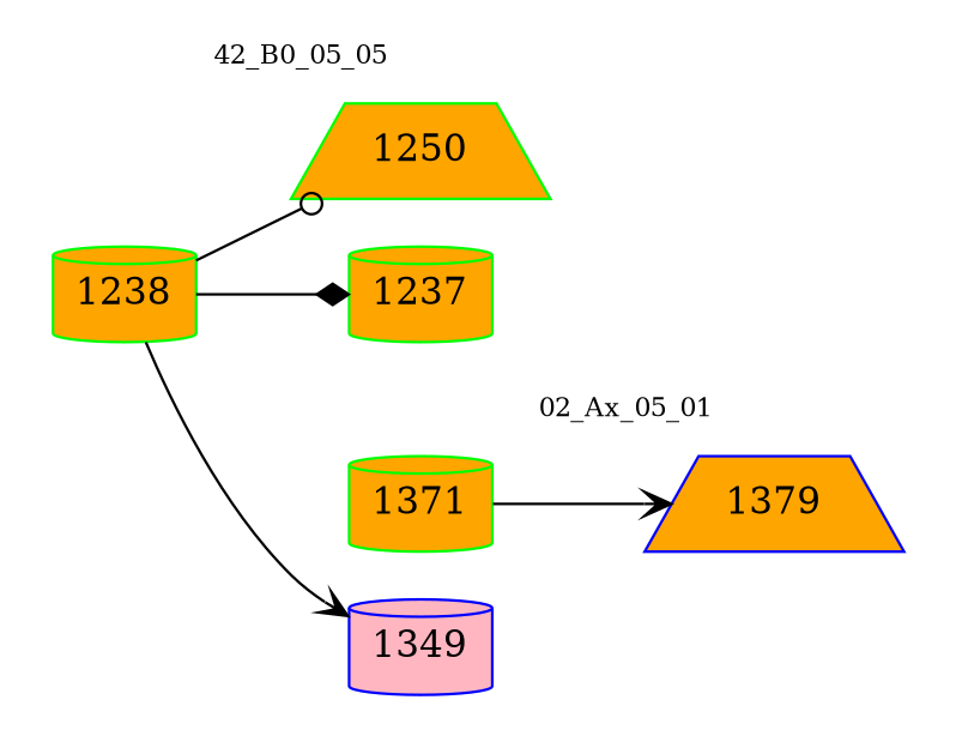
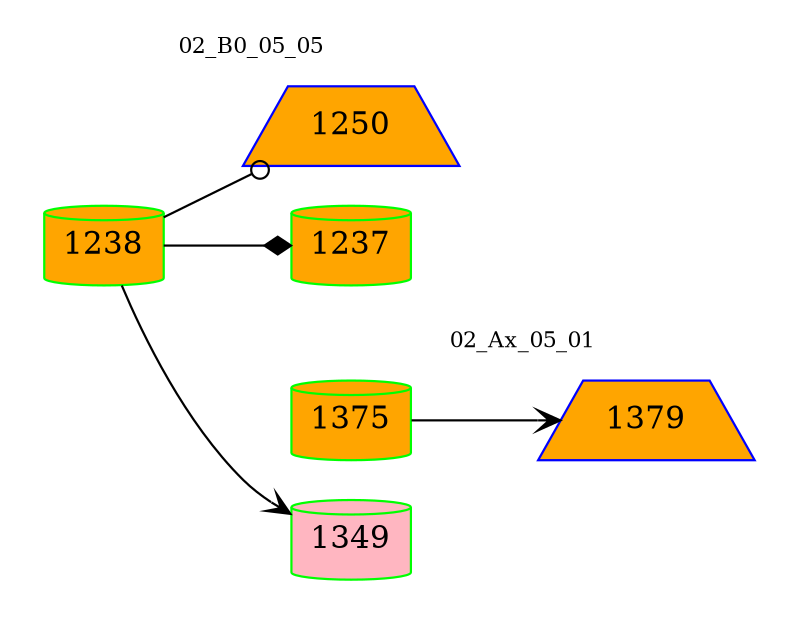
  digraph {
    rankdir=LR
    node [color=green fillcolor=orange shape=cylinder style=filled]
    edge [arrowhead=vee color=black]
-   n1 [label=1371]
-   n2 [color=blue fillcolor=lightpink label=1349]
+   n1 [label=1375]
+   n2 [fillcolor=lightpink label=1349]
    n3 [color=blue label=1379 shape=trapezium]
    n4 [label=1238]
    n5 [label=1237]
-   n6 [label=1250 shape=trapezium]
+   n6 [color=blue label=1250 shape=trapezium]
    subgraph cluster_1 {
      color=white
      fontsize=10
      label="02_Ax_05_01"
      n1
      n2
      n3
    }
    subgraph cluster_2 {
      color=white
      fontsize=10
-     label="42_B0_05_05"
+     label="02_B0_05_05"
      n4
      n5
      n6
    }
    n1 -> n3
    n4 -> n2
    n4 -> n5 [arrowhead=diamond]
    n4 -> n6 [arrowhead=odot]
  }
